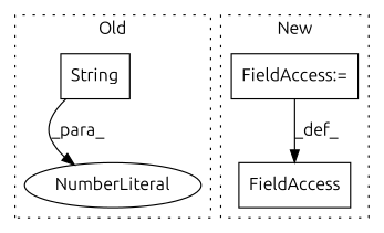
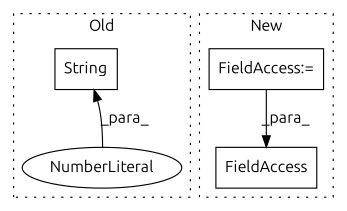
  digraph {
    fontname=Ubuntu
    node [fontname=Ubuntu shape=box]
    edge [fontname=Ubuntu]
    n1 [a=32 l="7,1" label=String s="195,205"]
    n2 [a=34 l=3 label=NumberLiteral s=202 shape=ellipse]
    n3 [a=22 l=12 label=FieldAccess s=639]
    n4 [a=7 l=1 label="FieldAccess:=" s=651]
    subgraph cluster_1 {
      label=Old
      style=dotted
      n1
      n2
    }
    subgraph cluster_2 {
      label=New
      style=dotted
      n3
      n4
    }
-   n1 -> n2 [label=_para_]
-   n4 -> n3 [label=_def_]
+   n2 -> n1 [label=_para_]
+   n4 -> n3 [label=_para_]
  }
